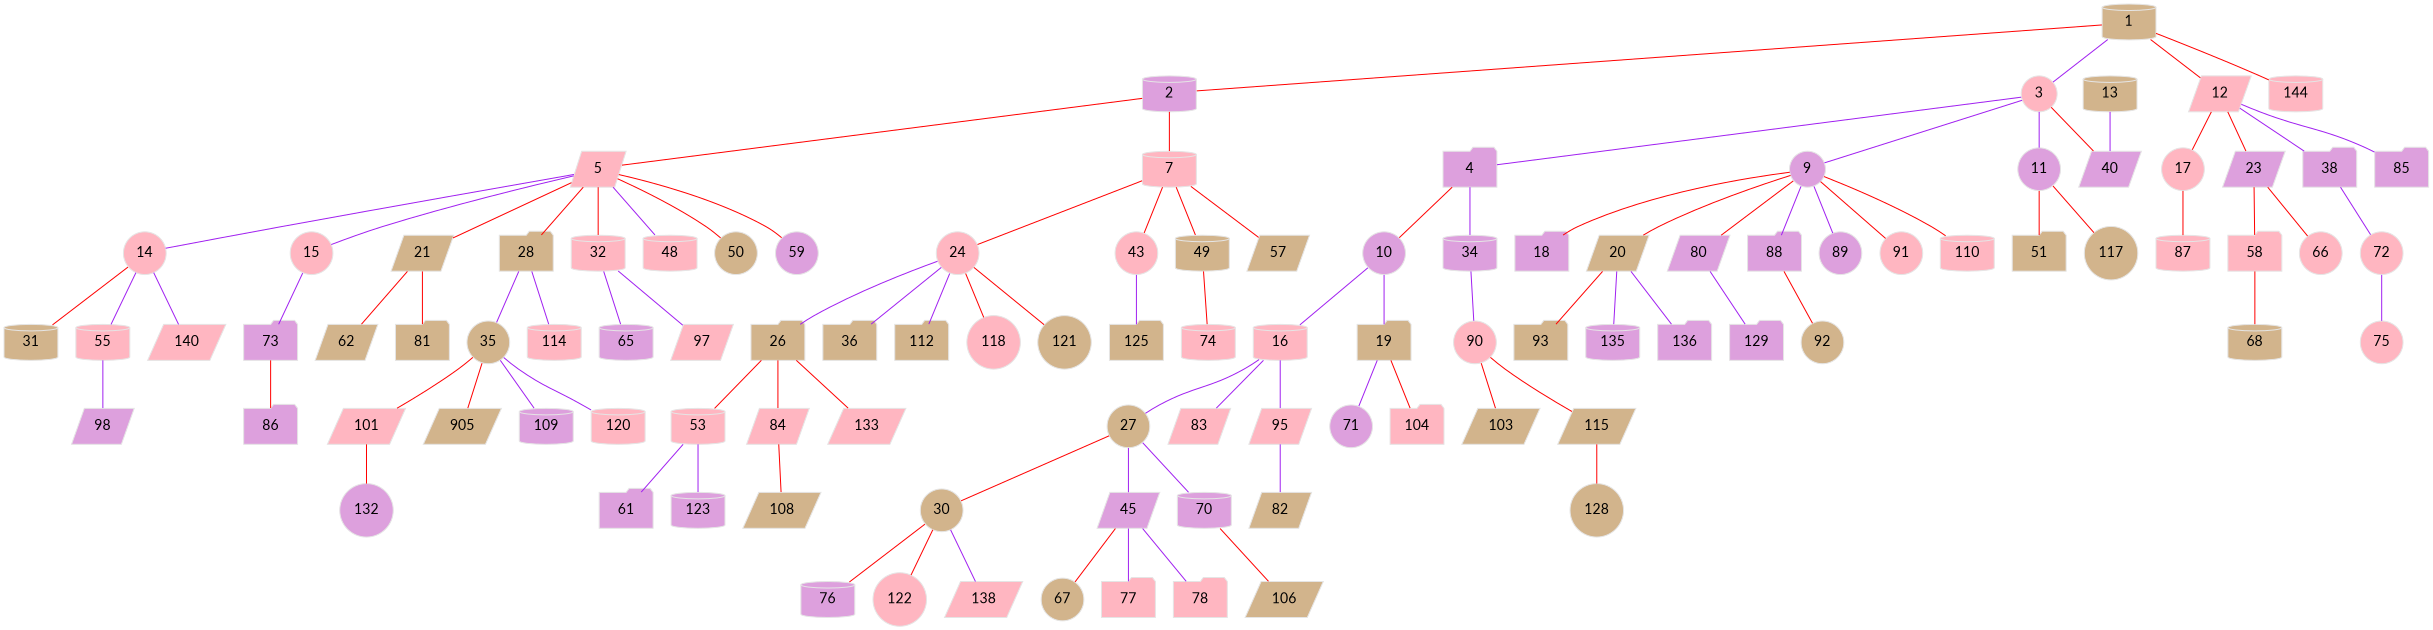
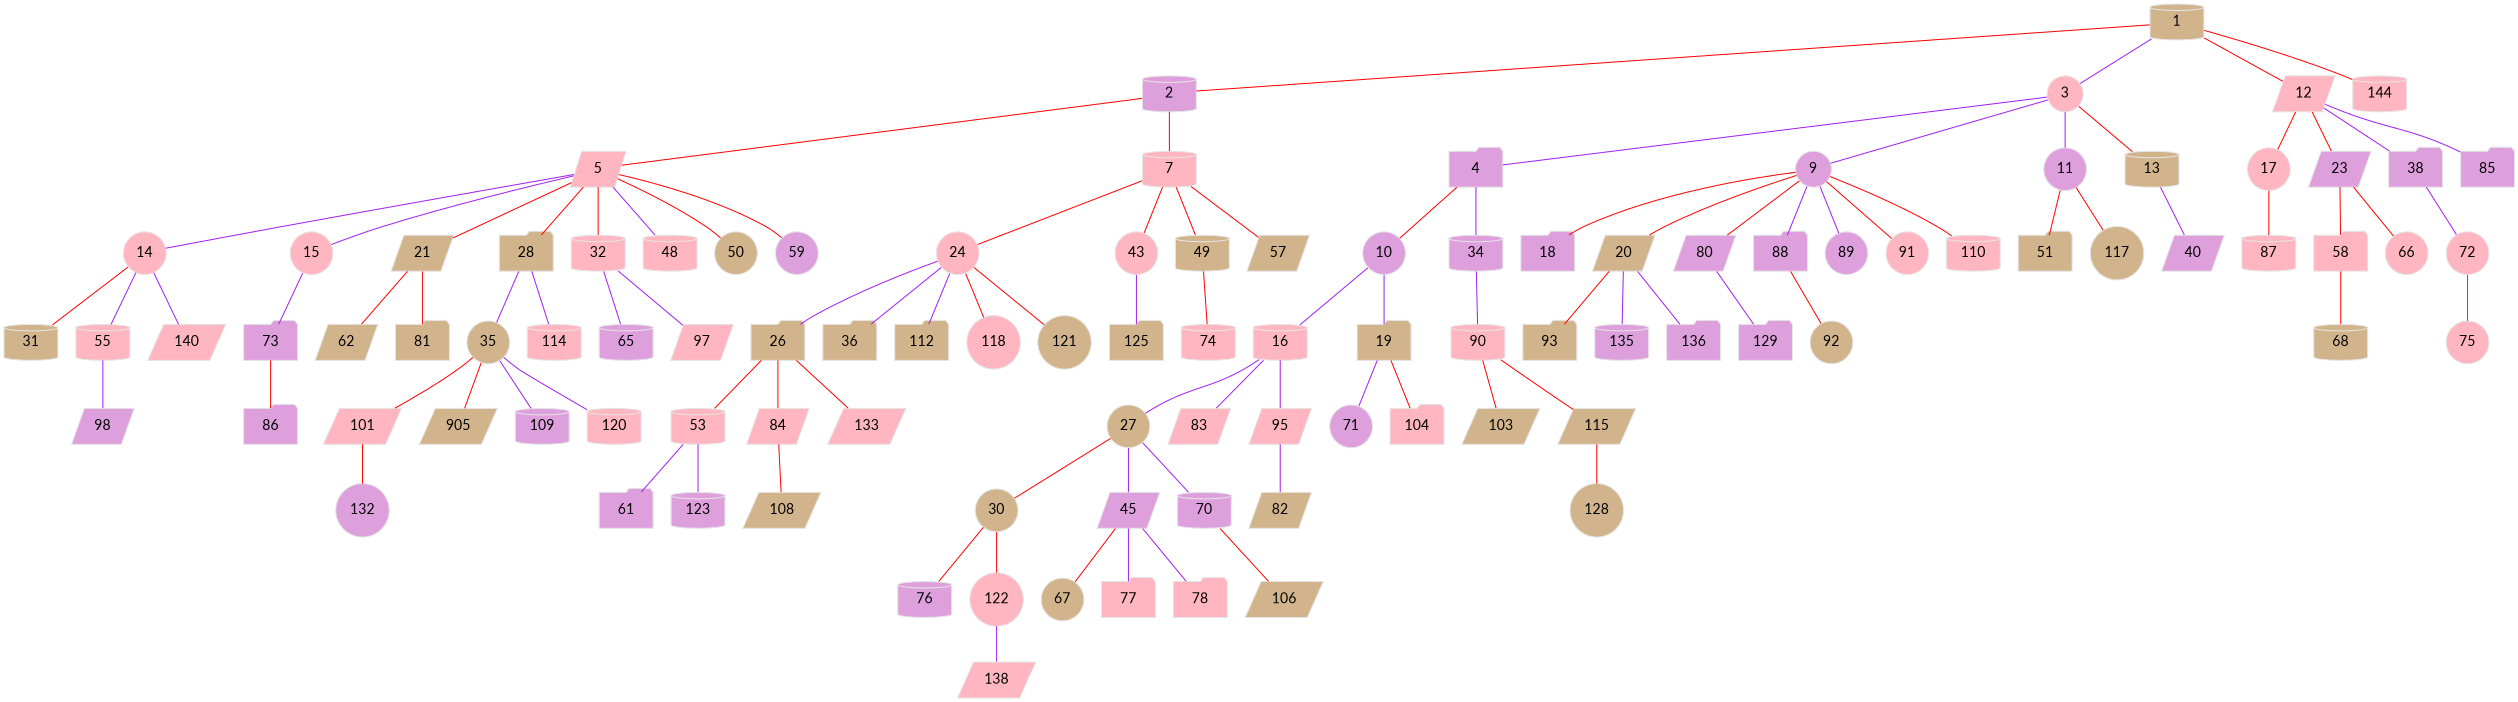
  graph {
    fontname=Lato
    node [color=gray90 fillcolor=lightpink fontname=Lato shape=circle style=filled]
    edge [color=red fontname=Lato]
    2 [fillcolor=plum shape=cylinder super="+116"]
    5 [shape=parallelogram super="+8"]
    7 [shape=cylinder super="+42"]
    1 [fillcolor=tan shape=cylinder]
    3 [super="+63"]
    12 [shape=parallelogram super="+33"]
    144 [shape=cylinder]
    4 [fillcolor=plum shape=folder super="+6"]
    9 [fillcolor=plum super="+37"]
    11 [fillcolor=plum super="+111"]
    13 [fillcolor=tan shape=cylinder super="+143"]
    17
    23 [fillcolor=plum shape=parallelogram super="+94"]
    38 [fillcolor=plum shape=folder super="+126"]
    85 [fillcolor=plum shape=folder super="+99"]
    14 [super="+134"]
    15 [super="+22"]
    21 [fillcolor=tan shape=parallelogram super="+47"]
    28 [fillcolor=tan shape=folder super="+41"]
    32 [shape=cylinder super="+44"]
    48 [shape=cylinder]
    50 [fillcolor=tan super="+137"]
    59 [fillcolor=plum]
    24 [super="+25"]
    43 [super="+96"]
    49 [fillcolor=tan shape=cylinder]
    57 [fillcolor=tan shape=parallelogram]
    10 [fillcolor=plum super="+56"]
    34 [fillcolor=plum shape=cylinder super="+69"]
    18 [fillcolor=plum shape=folder]
    20 [fillcolor=tan shape=parallelogram super="+102"]
    80 [fillcolor=plum shape=parallelogram]
    88 [fillcolor=plum shape=folder]
    89 [fillcolor=plum]
    91
    110 [shape=cylinder]
    51 [fillcolor=tan shape=folder super="+64"]
    117 [fillcolor=tan]
    40 [fillcolor=plum shape=parallelogram]
    16 [shape=cylinder super="+107"]
    19 [fillcolor=tan shape=folder]
-   90
+   90 [shape=cylinder]
    31 [fillcolor=tan shape=cylinder super="+52"]
    55 [shape=cylinder]
    140 [shape=parallelogram]
    73 [fillcolor=plum shape=folder]
    62 [fillcolor=tan shape=parallelogram]
    81 [fillcolor=tan shape=folder]
    35 [fillcolor=tan super="+39"]
    114 [shape=cylinder]
    65 [fillcolor=plum shape=cylinder super="+141"]
    97 [shape=parallelogram]
    26 [fillcolor=tan shape=folder super="+54"]
    36 [fillcolor=tan shape=folder]
    112 [fillcolor=tan shape=folder]
    118
    121 [fillcolor=tan]
    125 [fillcolor=tan shape=folder]
    74 [shape=cylinder super="+79"]
    93 [fillcolor=tan shape=folder super="+113"]
    135 [fillcolor=plum shape=cylinder]
    136 [fillcolor=plum shape=folder]
    129 [fillcolor=plum shape=folder]
    92 [fillcolor=tan]
    27 [fillcolor=tan super="+29"]
    83 [shape=parallelogram super="+145"]
    95 [shape=parallelogram]
    71 [fillcolor=plum]
    104 [shape=folder]
    87 [shape=cylinder]
    58 [shape=folder]
    66
    72
    98 [fillcolor=plum shape=parallelogram super="+142"]
    86 [fillcolor=plum shape=folder super="+100"]
    30 [fillcolor=tan super="+60"]
    45 [fillcolor=plum shape=parallelogram super="+46"]
    70 [fillcolor=plum shape=cylinder super="+131"]
    82 [fillcolor=tan shape=parallelogram]
    68 [fillcolor=tan shape=cylinder]
    53 [shape=cylinder super="+127"]
    84 [shape=parallelogram]
    133 [shape=parallelogram]
    61 [fillcolor=plum shape=folder super="+130"]
    123 [fillcolor=plum shape=cylinder]
    108 [fillcolor=tan shape=parallelogram]
    76 [fillcolor=plum shape=cylinder]
    122
    138 [shape=parallelogram]
    67 [fillcolor=tan]
    77 [shape=folder]
    78 [shape=folder super="+119"]
    106 [fillcolor=tan shape=parallelogram]
    101 [shape=parallelogram super="+124"]
    n95 [fillcolor=tan label=905 shape=parallelogram]
    109 [fillcolor=plum shape=cylinder]
    120 [shape=cylinder]
    103 [fillcolor=tan shape=parallelogram]
    115 [fillcolor=tan shape=parallelogram]
    132 [fillcolor=plum]
    75 [super="+139"]
    128 [fillcolor=tan]
    2 -- 5
    2 -- 7
    5 -- 14 [color=purple]
    5 -- 15 [color=purple]
    5 -- 21
    5 -- 28
    5 -- 32
    5 -- 48 [color=purple]
    5 -- 50
    5 -- 59
    7 -- 24
    7 -- 43
    7 -- 49
    7 -- 57
    1 -- 2
    1 -- 3 [color=purple]
    1 -- 12
    1 -- 144
    3 -- 4 [color=purple]
    3 -- 9 [color=purple]
    3 -- 11 [color=purple]
-   3 -- 40
+   3 -- 13
    12 -- 17
    12 -- 23
    12 -- 38 [color=purple]
    12 -- 85 [color=purple]
    4 -- 10
    4 -- 34 [color=purple]
    9 -- 18
    9 -- 20
    9 -- 80
    9 -- 88 [color=purple]
    9 -- 89 [color=purple]
    9 -- 91
    9 -- 110
    11 -- 51
    11 -- 117
    13 -- 40 [color=purple]
    17 -- 87
    23 -- 58
    23 -- 66
    38 -- 72 [color=purple]
    14 -- 31
    14 -- 55 [color=purple]
    14 -- 140 [color=purple]
    15 -- 73 [color=purple]
    21 -- 62
    21 -- 81
    28 -- 35 [color=purple]
    28 -- 114 [color=purple]
    32 -- 65 [color=purple]
    32 -- 97 [color=purple]
    24 -- 26 [color=purple]
    24 -- 36 [color=purple]
    24 -- 112 [color=purple]
    24 -- 118
    24 -- 121
    43 -- 125 [color=purple]
    49 -- 74
    10 -- 16 [color=purple]
    10 -- 19 [color=purple]
    34 -- 90 [color=purple]
    20 -- 93
    20 -- 135 [color=purple]
    20 -- 136 [color=purple]
    80 -- 129 [color=purple]
    88 -- 92
    16 -- 27 [color=purple]
    16 -- 83 [color=purple]
    16 -- 95 [color=purple]
    19 -- 71 [color=purple]
    19 -- 104
    90 -- 103
    90 -- 115
    55 -- 98 [color=purple]
    73 -- 86
    35 -- 101
    35 -- n95
    35 -- 109 [color=purple]
    35 -- 120 [color=purple]
    26 -- 53
    26 -- 84
    26 -- 133
    27 -- 30
    27 -- 45 [color=purple]
    27 -- 70 [color=purple]
    95 -- 82 [color=purple]
    58 -- 68
    72 -- 75 [color=purple]
    30 -- 76
    30 -- 122
-   30 -- 138 [color=purple]
+   122 -- 138 [color=purple]
    45 -- 67
    45 -- 77 [color=purple]
    45 -- 78 [color=purple]
    70 -- 106
    53 -- 61 [color=purple]
    53 -- 123 [color=purple]
    84 -- 108
    101 -- 132
    115 -- 128
  }
